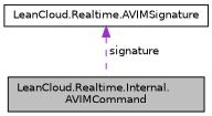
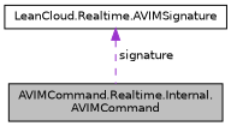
  digraph {
    node [color=black fontname=Helvetica fontsize=10 shape=record style=filled]
-   n1 [fillcolor=grey75 fontcolor=black height=0.2 label="LeanCloud.Realtime.Internal.\lAVIMCommand" width=0.4]
+   n1 [fillcolor=grey75 fontcolor=black height=0.2 label="AVIMCommand.Realtime.Internal.\lAVIMCommand" width=0.4]
    n2 [fillcolor=white height=0.2 label="LeanCloud.Realtime.AVIMSignature" width=0.4]
    n2 -> n1 [color=darkorchid3 dir=back fontname=Helvetica fontsize=10 label=" signature" labelfontname=Helvetica labelfontsize=10 style=dashed]
  }
